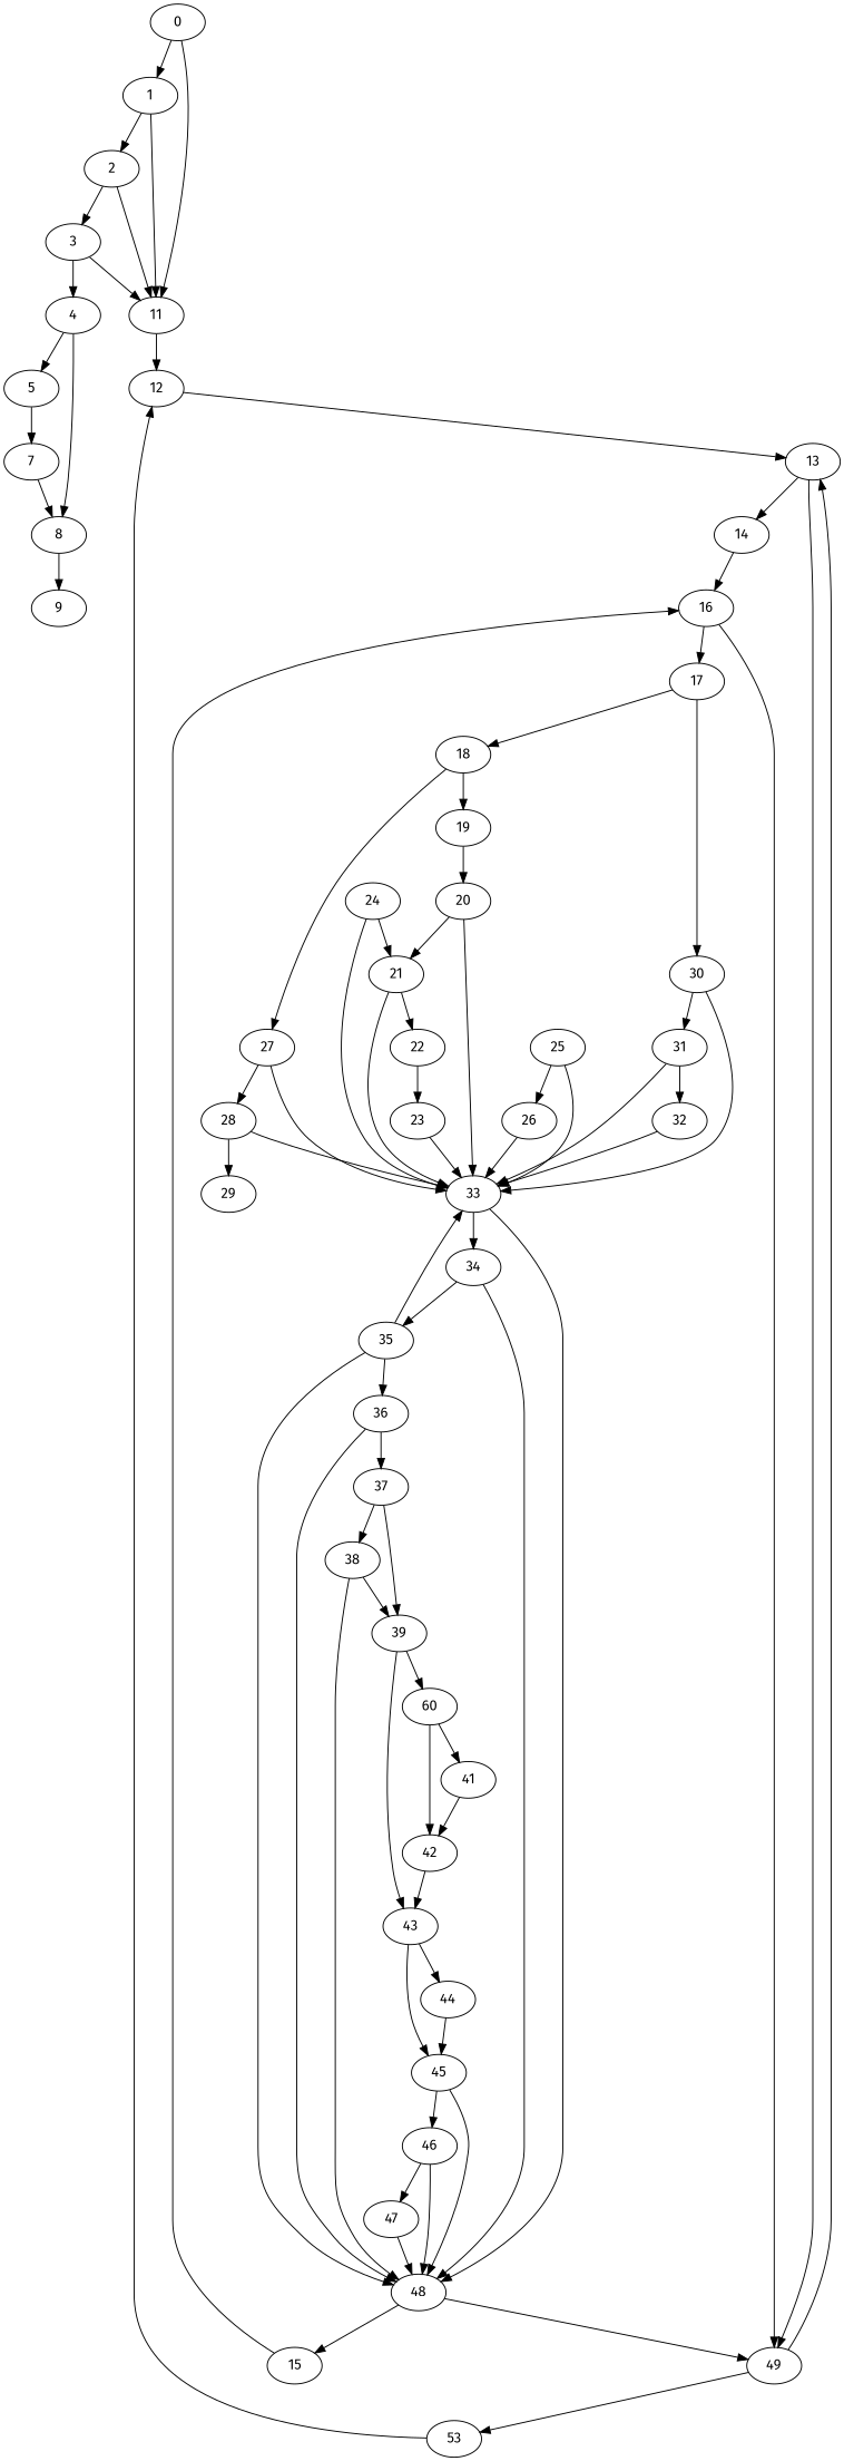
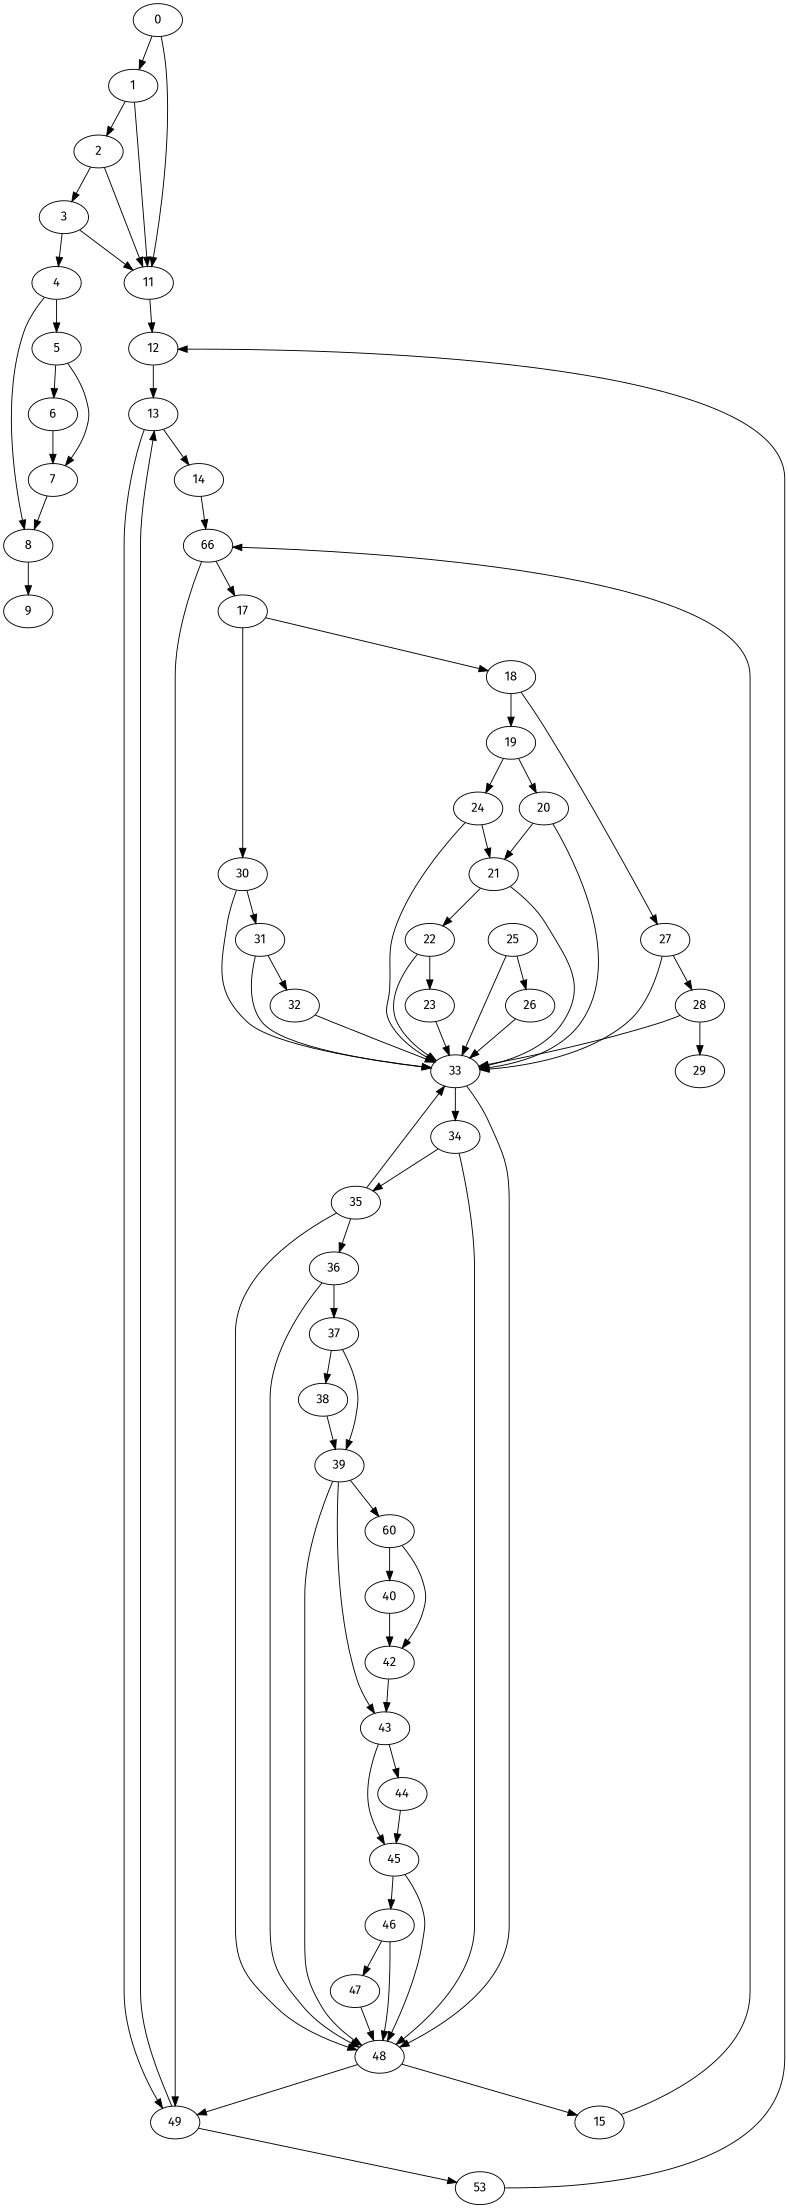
  digraph {
    fontname="Fira Sans"
    node [fontname="Fira Sans"]
    edge [fontname="Fira Sans"]
    0
    1
    11
    2
    12
    3
    4
    5
    8
+   6
    7
    9
    13
    14
    49
-   16
+   16 [label=66]
    n17 [label=53]
    17
    15
    18
    30
    19
    27
    33
    31
    20
    24
    28
    21
    22
    34
    48
    23
    25
    26
    29
    32
    35
    36
    37
    38
    39
    n43 [label=60]
    43
-   41
+   41 [label=40]
    42
    44
    45
    46
    47
    0 -> 1
    0 -> 11
    1 -> 11
    1 -> 2
    11 -> 12
    2 -> 11
    2 -> 3
    12 -> 13
    3 -> 11
    3 -> 4
    4 -> 5
    4 -> 8
+   5 -> 6
    5 -> 7
    8 -> 9
+   6 -> 7
    7 -> 8
    13 -> 14
    13 -> 49
    14 -> 16
    49 -> 13
    49 -> n17
    16 -> 49
    16 -> 17
    n17 -> 12
    17 -> 18
    17 -> 30
    15 -> 16
    18 -> 19
    18 -> 27
    30 -> 33
    30 -> 31
    19 -> 20
+   19 -> 24
    27 -> 33
    27 -> 28
    33 -> 34
    33 -> 48
    31 -> 33
    31 -> 32
    20 -> 33
    20 -> 21
    24 -> 33
    24 -> 21
    28 -> 33
    28 -> 29
    21 -> 33
    21 -> 22
+   22 -> 33
    22 -> 23
    34 -> 48
    34 -> 35
    48 -> 49
    48 -> 15
    23 -> 33
    25 -> 33
    25 -> 26
    26 -> 33
    32 -> 33
    35 -> 33
    35 -> 48
    35 -> 36
    36 -> 48
    36 -> 37
    37 -> 38
    37 -> 39
-   38 -> 48
+   39 -> 48
    38 -> 39
    39 -> n43
    39 -> 43
    n43 -> 41
    n43 -> 42
    43 -> 44
    43 -> 45
    41 -> 42
    42 -> 43
    44 -> 45
    45 -> 48
    45 -> 46
    46 -> 48
    46 -> 47
    47 -> 48
  }
